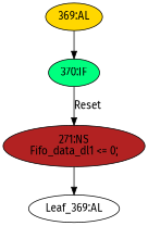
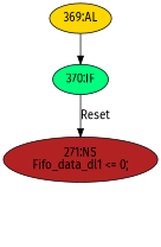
  strict digraph {
    fontname="Fira Sans"
    node [fontname="Fira Sans" statements="[]" style=filled]
    edge [cond="[]" fontname="Fira Sans" lineno=None]
    n1 [ast="<pyverilog.vparser.ast.NonblockingSubstitution object at 0x7fbd1c2d1bd0>" fillcolor=firebrick label="271:NS\nFifo_data_dl1 <= 0;" statements="[<pyverilog.vparser.ast.NonblockingSubstitution object at 0x7fbd1c2d1bd0>]" typ=NonblockingSubstitution]
-   n2 [def_var="['Fifo_data_dl1']" label="Leaf_369:AL" statements="" style=""]
    n3 [ast="<pyverilog.vparser.ast.Always object at 0x7fbd1c2d1ed0>" clk_sens=True fillcolor=gold label="369:AL" sens="['Clk_MAC', 'Reset']" typ=Always use_var="['Reset', 'Fifo_data']"]
    n4 [ast="<pyverilog.vparser.ast.IfStatement object at 0x7fbd1c2d1fd0>" fillcolor=springgreen label="370:IF" typ=IfStatement]
-   n1 -> n2
    n3 -> n4
    n4 -> n1 [cond="['Reset']" label=Reset lineno=370]
  }
